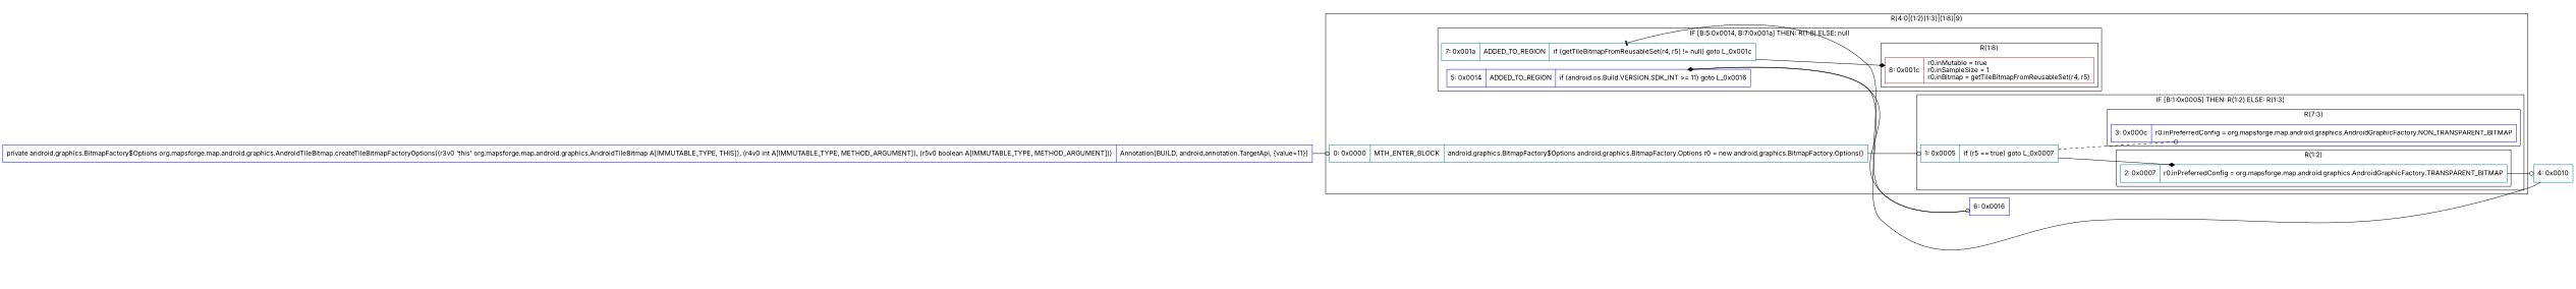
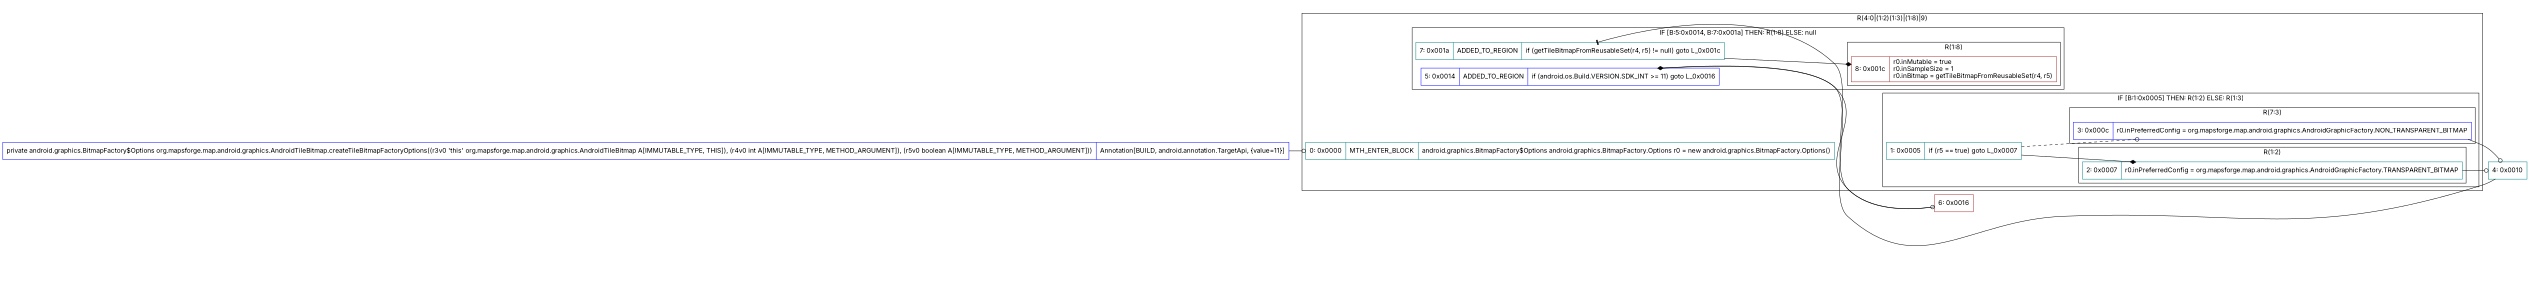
  digraph {
    fontname=Inter
    rankdir=LR
    node [color=teal fontname=Inter shape=record]
    edge [arrowhead=odot fontname=Inter]
    n1 [label="{2\:\ 0x0007|r0.inPreferredConfig = org.mapsforge.map.android.graphics.AndroidGraphicFactory.TRANSPARENT_BITMAP\l}"]
    n2 [color=blue label="{3\:\ 0x000c|r0.inPreferredConfig = org.mapsforge.map.android.graphics.AndroidGraphicFactory.NON_TRANSPARENT_BITMAP\l}"]
    n3 [label="{1\:\ 0x0005|if (r5 == true) goto L_0x0007\l}"]
    n4 [color=brown label="{8\:\ 0x001c|r0.inMutable = true\lr0.inSampleSize = 1\lr0.inBitmap = getTileBitmapFromReusableSet(r4, r5)\l}"]
    n5 [color=blue label="{5\:\ 0x0014|ADDED_TO_REGION\l|if (android.os.Build.VERSION.SDK_INT \>= 11) goto L_0x0016\l}"]
    n6 [label="{7\:\ 0x001a|ADDED_TO_REGION\l|if (getTileBitmapFromReusableSet(r4, r5) != null) goto L_0x001c\l}"]
    n7 [label="{0\:\ 0x0000|MTH_ENTER_BLOCK\l|android.graphics.BitmapFactory$Options android.graphics.BitmapFactory.Options r0 = new android.graphics.BitmapFactory.Options()\l}"]
    n8 [label="{4\:\ 0x0010}"]
-   n9 [color=blue label="{6\:\ 0x0016}"]
+   n9 [color=brown label="{6\:\ 0x0016}"]
    n10 [color=blue label="{private android.graphics.BitmapFactory$Options org.mapsforge.map.android.graphics.AndroidTileBitmap.createTileBitmapFactoryOptions((r3v0 'this' org.mapsforge.map.android.graphics.AndroidTileBitmap A[IMMUTABLE_TYPE, THIS]), (r4v0 int A[IMMUTABLE_TYPE, METHOD_ARGUMENT]), (r5v0 boolean A[IMMUTABLE_TYPE, METHOD_ARGUMENT]))  | Annotation[BUILD, android.annotation.TargetApi, \{value=11\}]\l}"]
    subgraph cluster_1 {
      label="R(4:0|(1:2)(1:3)|(1:8)|9)"
      n7
      subgraph cluster_2 {
        label="IF [B:1:0x0005] THEN: R(1:2) ELSE: R(1:3)"
        n3
        subgraph cluster_3 {
          label="R(1:2)"
          n1
        }
        subgraph cluster_4 {
          label="R(7:3)"
          n2
        }
      }
      subgraph cluster_5 {
        label="IF [B:5:0x0014, B:7:0x001a] THEN: R(1:8) ELSE: null"
        n5
        n6
        subgraph cluster_6 {
          label="R(1:8)"
          n4
        }
      }
    }
    n1 -> n8
+   n2 -> n8
    n3 -> n1 [arrowhead=diamond]
    n3 -> n2 [style=dashed]
    n5 -> n9
    n6 -> n4 [arrowhead=diamond]
-   n7 -> n3
    n8 -> n5 [arrowhead=diamond]
    n9 -> n6 [arrowhead=tee]
    n10 -> n7
  }
